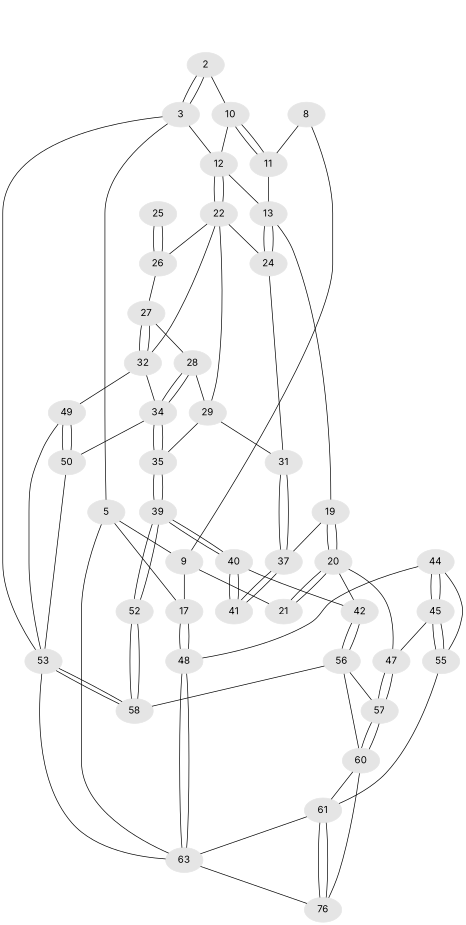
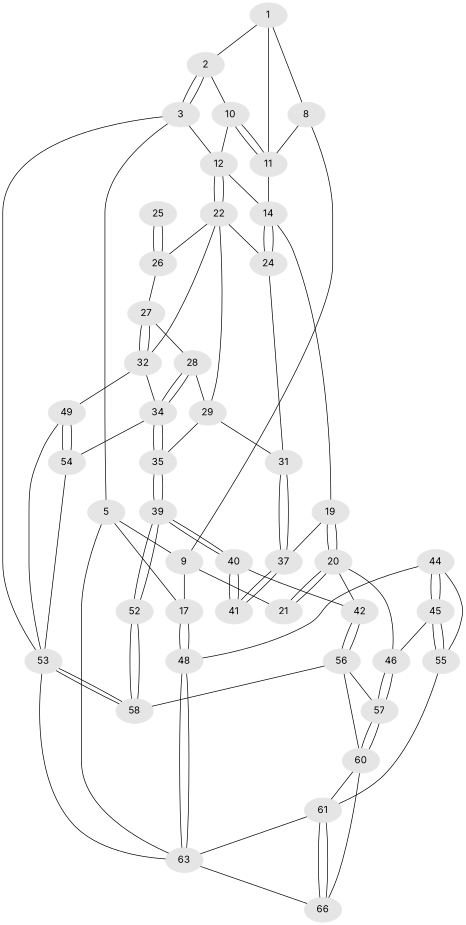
  graph {
    fontname=Inter
    node [color=gray90 fontname=Inter style=filled]
    edge [fontname=Inter]
+   1 [super="+7"]
    2
    8
    11 [super="+16"]
    3 [super="+4"]
    10
    9 [super="+18"]
-   14 [super="+15" label=13]
+   14 [super="+15"]
    5 [super="+6"]
    12 [super="+13"]
    53 [super="+54"]
    17
    63 [super="+65"]
    22 [super="+23"]
    25
    26
    58
    21
    48
-   66 [label=76]
+   66
    19
    24
    29 [super="+30"]
    32 [super="+33"]
    20 [super="+43"]
    37 [super="+38"]
    31
    42
-   46 [label=47]
+   46
    41
    56 [super="+59"]
    57
    27
    35
    34 [super="+36"]
    49
    28
-   50 [super="+51"]
+   50 [super="+51" label=54]
    39
    40
    52
    60 [super="+64"]
    44 [super="+47"]
    45
    55
    61 [super="+62"]
+   1 -- 2
+   1 -- 8
+   1 -- 11
    2 -- 3
    2 -- 3
    2 -- 10
    8 -- 11
    8 -- 9
    11 -- 14
    3 -- 5
    3 -- 12
    3 -- 53
    10 -- 11
    10 -- 11
    10 -- 12
    9 -- 17
    9 -- 21
    14 -- 19
    14 -- 24
    14 -- 24
    5 -- 9
    5 -- 17
    5 -- 63
    12 -- 14
    12 -- 22
    12 -- 22
    53 -- 63
    53 -- 58
    53 -- 58
    17 -- 48
    17 -- 48
    63 -- 66
    22 -- 26
    22 -- 24
    22 -- 29
    22 -- 32
    25 -- 26
    25 -- 26
    26 -- 27
    48 -- 63
    48 -- 63
    19 -- 20
    19 -- 20
    19 -- 37
    24 -- 31
    29 -- 31
    29 -- 35
    32 -- 34
    32 -- 49
    20 -- 21
    20 -- 21
    20 -- 42
    20 -- 46
    37 -- 41 [weight=2]
    37 -- 41
    31 -- 37
    31 -- 37
    42 -- 56
    42 -- 56
    46 -- 57
    46 -- 57
    56 -- 58
    56 -- 57
    56 -- 60
    57 -- 60
    57 -- 60
    27 -- 32
    27 -- 32
    27 -- 28
    35 -- 39
    35 -- 39
    34 -- 35
    34 -- 35
    34 -- 50
    49 -- 53
    49 -- 50
    49 -- 50
    28 -- 29
    28 -- 34
    28 -- 34
    50 -- 53
    39 -- 40
    39 -- 40
    39 -- 52
    39 -- 52
    40 -- 42
    40 -- 41
    40 -- 41
    52 -- 58
    52 -- 58
    60 -- 66
    60 -- 61
    44 -- 48
    44 -- 45
    44 -- 45
    44 -- 55
    45 -- 46
    45 -- 55
    45 -- 55
    55 -- 61
    61 -- 63
    61 -- 66
    61 -- 66
  }
